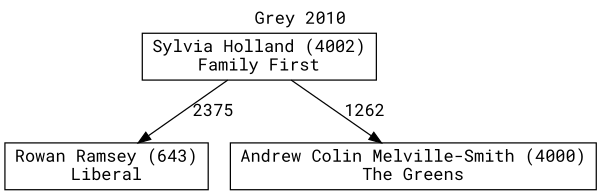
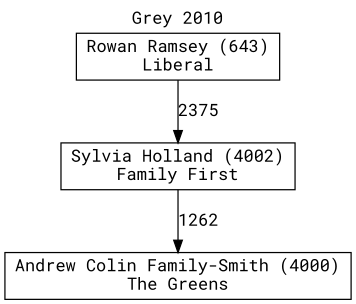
  digraph {
    fontname="Roboto Mono"
    label="Grey 2010"
    labelloc=t
    mclimit=10
    node [fontname="Roboto Mono" shape=box]
    edge [fontname="Roboto Mono"]
    n1 [label="Rowan Ramsey (643)\nLiberal"]
-   n2 [label="Andrew Colin Melville-Smith (4000)\nThe Greens"]
+   n2 [label="Andrew Colin Family-Smith (4000)\nThe Greens"]
    n3 [label="Sylvia Holland (4002)\nFamily First"]
-   n3 -> n1 [label=2375]
+   n1 -> n3 [label=2375]
    n3 -> n2 [label=1262]
  }
